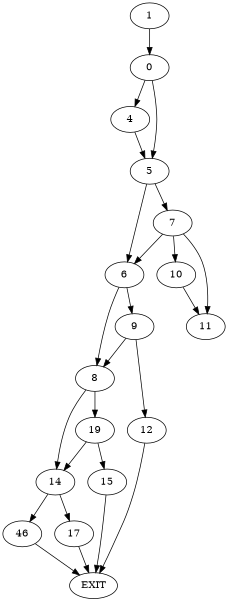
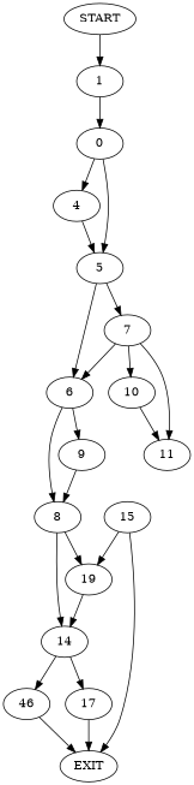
  digraph {
+   n1 [label=START]
    1
    n3 [label=0]
    n4 [label=EXIT]
    4
    5
    6
    7
    8
    9
    10
    11
    n13 [label=19]
    14
-   12
    15
    n17 [label=46]
    17
+   n1 -> 1
    1 -> n3
    n3 -> 4
    n3 -> 5
    4 -> 5
    5 -> 6
    5 -> 7
    6 -> 8
    6 -> 9
    7 -> 6
    7 -> 10
    7 -> 11
    8 -> n13
    8 -> 14
    9 -> 8
-   9 -> 12
    10 -> 11
    n13 -> 14
-   n13 -> 15
+   15 -> n13
    14 -> n17
    14 -> 17
-   12 -> n4
    15 -> n4
    n17 -> n4
    17 -> n4
  }
